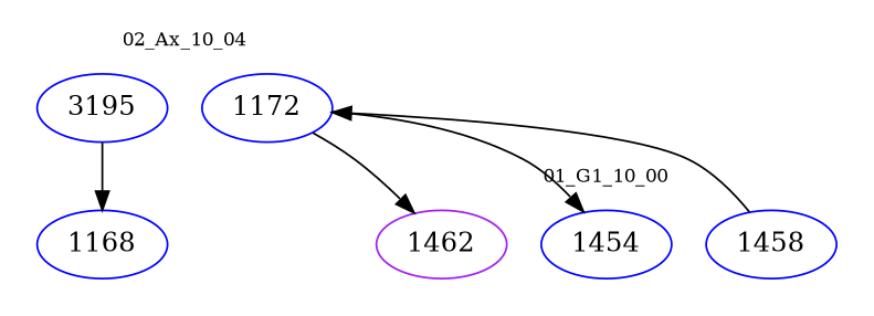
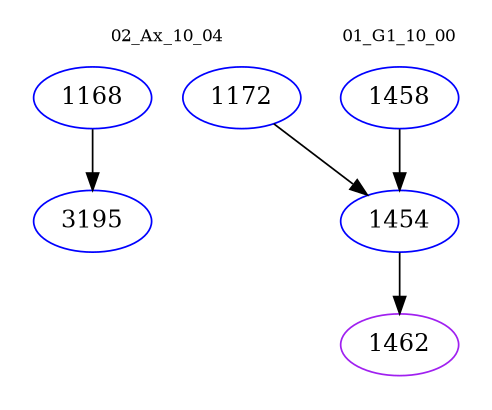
  digraph {
    node [color=blue]
    edge [color=black]
    n1 [label=1172]
    n2 [label=1168]
    n3 [label=3195]
    n4 [label=1458]
    n5 [label=1454]
    n6 [color=purple label=1462]
    subgraph cluster_1 {
      color=white
      fontsize=10
      label="02_Ax_10_04"
      n1
      n2
      n3
    }
    subgraph cluster_2 {
      color=white
      fontsize=10
      label="01_G1_10_00"
      n4
      n5
      n6
    }
    n1 -> n5
-   n3 -> n2
-   n4 -> n1
-   n1 -> n6
+   n2 -> n3
+   n4 -> n5
+   n5 -> n6
  }
